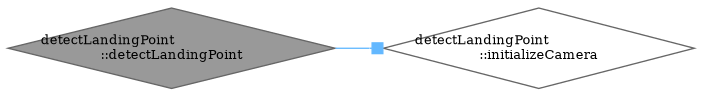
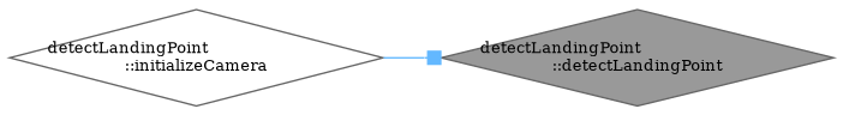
  digraph {
    rankdir=LR
    fontname="DejaVu Serif"
    node [fontname="DejaVu Serif" fontsize=10 shape=diamond style=filled]
    n1 [color=gray40 fillcolor=grey60 fontcolor=black height=0.2 label="detectLandingPoint\l::detectLandingPoint" width=0.4]
    n2 [color=grey40 fillcolor=white height=0.2 label="detectLandingPoint\l::initializeCamera" width=0.4]
-   n1 -> n2 [color=steelblue1 fontname="DejaVu Serif" fontsize=10 labelfontname=Helvetica labelfontsize=10 style=solid arrowhead=box]
+   n2 -> n1 [color=steelblue1 fontname="DejaVu Serif" fontsize=10 labelfontname=Helvetica labelfontsize=10 style=solid arrowhead=box]
  }
